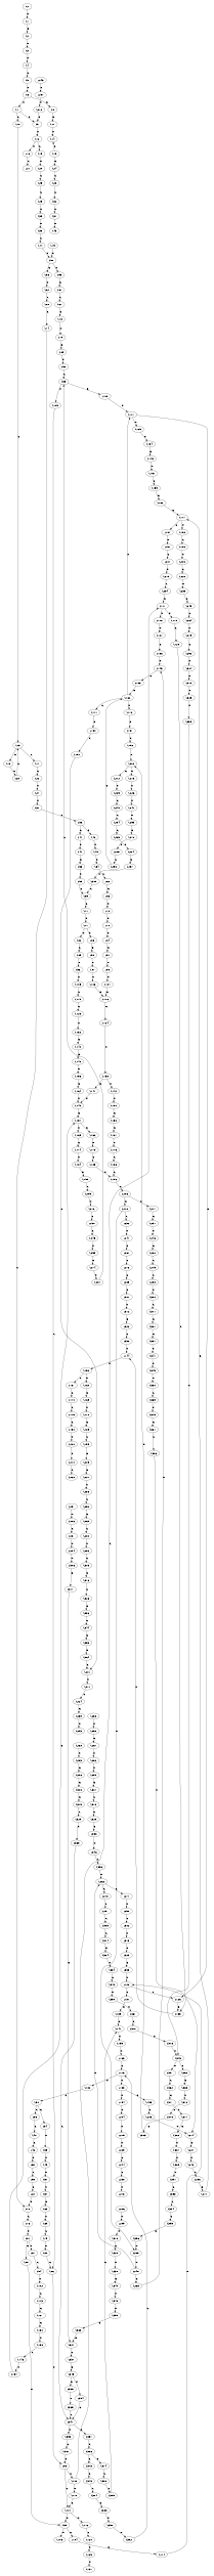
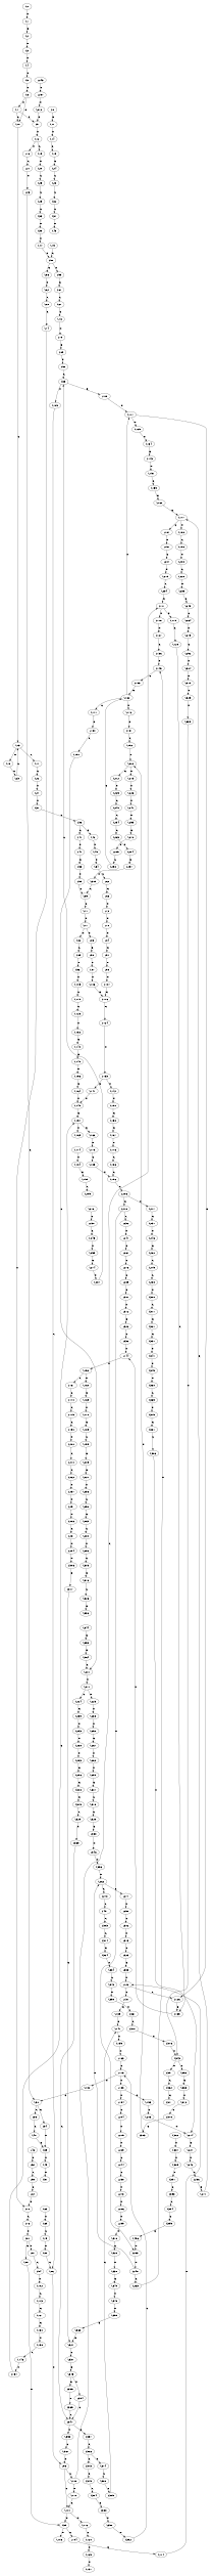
  strict digraph {
    S0
    S1
    S2
    S3
    S4
    S5
    S6
    S7
    S8
    S9
    S10
    S11
    S12
    S13
    S14
    S15
    S16
    S17
    S18
    S19
    S20
    S21
    S22
    S23
    S24
    S25
+   S26
    S27
    S28
    S29
    S30
    S31
    S32
    S33
    S34
    S35
    S36
    S37
    S38
    S39
    S40
    S41
    S42
    S43
    S44
    S45
    S46
    S47
    S48
    S50
    S51
    S52
    S53
    S54
    S49
    S55
    S56
-   S57
    S58
    S59
    S60
    S61
    S62
    S63
    S64
    S65
    S66
    S67
    S68
    S69
    S70
    S71
    S72
    S73
    S74
    S75
    S76
    S77
    S78
    S79
    S80
    S81
    S82
    S83
    S84
    S85
    S86
    S87
    S88
    S89
    S90
    S91
    S92
    S93
    S94
    S95
    S96
    S97
    S98
    S99
    S100
    S101
    S102
    S103
    S104
    S105
    S106
    S107
    S108
    S109
    S110
    S111
    S112
    S113
    S114
    S115
    S116
    S117
    S118
    S119
    S120
    S121
    S122
    S123
    S124
    S125
    S126
    S127
    S128
    S129
    S130
    S131
    S132
    S133
    S134
    S135
    S136
    S137
    S138
    S139
    S140
    S141
    S142
    S143
    S144
    S145
    S146
    S147
    S148
    S149
    S150
    S151
    S152
    S153
    S154
    S155
    S156
    S157
    S158
    S159
    S160
    S161
    S162
    S163
    S164
    S165
    S166
    S167
    S168
    S169
    S170
    S171
    S172
    S173
    S174
    S175
    S176
    S177
    S178
    S179
    S180
    S181
    S182
    S183
    S184
    S185
    S186
    S187
    S188
    S189
    S190
    S191
    S192
    S193
    S194
    S195
    S196
    S197
    S198
    S199
    S200
    S201
    S202
    S203
    S204
    S205
    S206
    S207
    S208
    S209
    S210
    S211
    S212
    S213
    S214
    S215
    S216
    S217
    S218
    S219
    S220
    S221
    S222
+   S223
    S224
    S225
    S226
    S227
    S229
    S230
    S231
    S232
    S233
    S234
    S235
    S236
+   S237
    S238
    S239
    S240
    S241
    S242
    S244
    S245
    S246
    S247
    S248
    S249
    S250
    S251
    S252
    S253
    S254
    S255
    S256
    S243
    S257
    S258
    S259
    S260
    S261
    S262
    S263
    S264
    S265
    S266
    S267
    S268
    S269
    S270
    S271
    S272
    S273
    S274
    S275
    S276
    S277
    S278
    S279
    S280
    S281
    S282
    S283
    S284
    S285
    S286
    S287
    S288
    S289
    S290
-   S291
+   S291 [label=S491]
    S292
    S293
    S294
    S295
    S296
    S297
    S298
    S299
    S300
    S301
    S302
    S303
    S304
    S305
    S306
    S307
    S308
    S309
    S310
    S311
    S312
    S313
    S314
    S315
    S316
    S317
    S318
    S319
    S320
    S321
    S322
    S323
    S324
    S325
    S326
    S327
    S328
    S329
    S330
    S331
    S332
    S333
    S334
    S335
    S336
    S337
    S338
    S339
    S340
    S341
    S342
    S343
    S344
    S345
    S346
    S347
    S348
    S349
    S350
    S351
    S352
    S353
    S354
    S355
    S356
    S357
    S358
    S359
    S360
    S361
    S362
    S363
    S364
    S365
    S366
    S367
    S368
    S369
    S370
    S371
    S372
    S373
    S374
    S375
    S376
-   S377
    S378
    S379
    S380
    S381
    S382
    S383
    S384
    S385
    S386
    S387
    S388
    S389
    S390
    S391
    S392
    S393
    S394
    S395
-   S396
+   S396 [label=S496]
    S0 -> S1 [label=A]
    S1 -> S2 [label=G]
    S2 -> S3 [label=A]
    S3 -> S4 [label=A]
    S4 -> S5 [label=C]
    S5 -> S6 [label=C]
    S6 -> S7 [label=A]
-   S6 -> S8 [label=G]
+   S6 -> S10 [label=G]
    S7 -> S9 [label=G]
    S7 -> S10 [label=C]
    S8 -> S11 [label=G]
    S9 -> S12 [label=A]
    S10 -> S13 [label=C]
    S11 -> S14 [label=A]
    S12 -> S15 [label=C]
    S12 -> S16 [label=A]
    S13 -> S17 [label=C]
    S13 -> S18 [label=A]
-   S19 -> S14 [label=C]
+   S14 -> S19 [label=C]
    S15 -> S20 [label=T]
    S16 -> S21 [label=C]
    S17 -> S22 [label=C]
    S18 -> S23 [label=C]
    S19 -> S24 [label=G]
    S20 -> S25 [label=C]
+   S21 -> S26 [label=A]
    S22 -> S27 [label=T]
    S23 -> S13 [label=C]
    S24 -> S28 [label=C]
    S25 -> S29 [label=C]
+   S26 -> S30 [label=G]
    S27 -> S31 [label=T]
    S28 -> S32 [label=C]
    S29 -> S33 [label=C]
    S30 -> S34 [label=G]
    S30 -> S35 [label=C]
    S31 -> S36 [label=C]
    S32 -> S37 [label=C]
    S33 -> S38 [label=A]
    S34 -> S39 [label=A]
    S35 -> S40 [label=C]
    S36 -> S41 [label=C]
    S36 -> S42 [label=G]
    S37 -> S43 [label=A]
    S38 -> S44 [label=T]
    S39 -> S45 [label=A]
-   S40 -> S46 [label=G]
+   S40 -> S39 [label=G]
    S41 -> S47 [label=T]
    S42 -> S48 [label=A]
    S44 -> S50 [label=C]
    S45 -> S51 [label=T]
    S46 -> S52 [label=T]
    S47 -> S53 [label=G]
    S48 -> S54 [label=T]
    S50 -> S55 [label=T]
    S50 -> S56 [label=G]
-   S51 -> S57 [label=A]
    S52 -> S58 [label=C]
    S53 -> S59 [label=T]
    S54 -> S60 [label=C]
    S49 -> S50 [label=C]
    S55 -> S61 [label=G]
    S56 -> S62 [label=T]
-   S57 -> S63 [label=G]
    S58 -> S64 [label=C]
    S59 -> S65 [label=C]
    S60 -> S66 [label=G]
    S61 -> S67 [label=C]
    S62 -> S68 [label=C]
    S63 -> S69 [label=T]
    S64 -> S70 [label=T]
    S65 -> S71 [label=C]
    S66 -> S72 [label=T]
    S67 -> S73 [label=C]
    S68 -> S74 [label=C]
    S69 -> S75 [label=C]
    S70 -> S76 [label=C]
    S71 -> S77 [label=T]
    S72 -> S78 [label=T]
    S73 -> S79 [label=A]
    S74 -> S70 [label=T]
    S75 -> S80 [label=T]
    S76 -> S81 [label=T]
    S77 -> S82 [label=A]
    S77 -> S83 [label=T]
    S78 -> S84 [label=T]
    S79 -> S85 [label=G]
    S80 -> S86 [label=C]
    S81 -> S87 [label=T]
    S81 -> S88 [label=G]
    S82 -> S89 [label=C]
    S83 -> S90 [label=G]
    S84 -> S91 [label=G]
    S85 -> S92 [label=T]
    S86 -> S93 [label=T]
    S87 -> S94 [label=C]
    S88 -> S95 [label=T]
    S89 -> S96 [label=T]
    S90 -> S97 [label=T]
    S91 -> S98 [label=T]
    S92 -> S99 [label=C]
    S93 -> S100 [label=C]
    S93 -> S101 [label=G]
    S94 -> S102 [label=T]
    S95 -> S103 [label=A]
    S95 -> S104 [label=C]
    S96 -> S105 [label=A]
    S97 -> S106 [label=A]
    S98 -> S107 [label=A]
    S99 -> S108 [label=G]
    S99 -> S109 [label=T]
    S100 -> S110 [label=T]
    S100 -> S111 [label=G]
    S101 -> S95 [label=T]
    S101 -> S112 [label=A]
    S102 -> S113 [label=C]
    S104 -> S114 [label=G]
    S105 -> S115 [label=C]
    S106 -> S116 [label=G]
    S107 -> S116 [label=G]
    S108 -> S117 [label=T]
    S109 -> S86 [label=C]
    S110 -> S101 [label=G]
    S111 -> S118 [label=A]
    S111 -> S119 [label=T]
    S112 -> S120 [label=G]
    S113 -> S121 [label=G]
    S114 -> S122 [label=T]
    S115 -> S123 [label=C]
    S116 -> S124 [label=G]
    S117 -> S125 [label=A]
    S117 -> S126 [label=G]
    S118 -> S127 [label=A]
    S119 -> S128 [label=G]
    S120 -> S129 [label=T]
    S121 -> S130 [label=G]
    S122 -> S126 [label=G]
    S122 -> S131 [label=C]
    S123 -> S132 [label=A]
    S124 -> S133 [label=A]
    S125 -> S134 [label=A]
    S126 -> S135 [label=G]
    S127 -> S136 [label=G]
    S128 -> S135 [label=G]
    S129 -> S137 [label=A]
    S130 -> S138 [label=A]
    S131 -> S139 [label=G]
    S132 -> S140 [label=G]
    S133 -> S141 [label=G]
    S133 -> S142 [label=A]
    S134 -> S143 [label=G]
    S135 -> S144 [label=T]
    S136 -> S145 [label=T]
    S138 -> S146 [label=G]
    S139 -> S147 [label=G]
    S140 -> S148 [label=G]
    S141 -> S149 [label=A]
    S142 -> S150 [label=A]
    S143 -> S151 [label=A]
    S144 -> S152 [label=A]
    S145 -> S153 [label=C]
    S146 -> S154 [label=A]
    S147 -> S155 [label=A]
    S148 -> S156 [label=A]
    S149 -> S157 [label=G]
    S150 -> S158 [label=G]
    S151 -> S159 [label=C]
    S152 -> S160 [label=T]
    S152 -> S161 [label=C]
    S153 -> S162 [label=G]
    S154 -> S157 [label=G]
    S155 -> S163 [label=A]
    S156 -> S164 [label=G]
    S157 -> S165 [label=T]
    S157 -> S166 [label=G]
    S158 -> S167 [label=G]
    S159 -> S168 [label=G]
    S160 -> S169 [label=G]
    S161 -> S170 [label=C]
    S162 -> S117 [label=T]
    S162 -> S171 [label=C]
    S162 -> S172 [label=A]
    S163 -> S173 [label=C]
    S164 -> S149 [label=A]
-   S165 -> S174 [label=C]
    S166 -> S175 [label=T]
    S167 -> S176 [label=T]
    S168 -> S177 [label=G]
    S169 -> S178 [label=A]
    S170 -> S179 [label=G]
    S171 -> S180 [label=G]
    S172 -> S181 [label=G]
    S173 -> S182 [label=A]
    S173 -> S183 [label=T]
    S174 -> S184 [label=A]
    S175 -> S185 [label=C]
    S176 -> S186 [label=C]
    S177 -> S187 [label=C]
    S177 -> S188 [label=A]
    S178 -> S189 [label=G]
    S179 -> S190 [label=G]
    S180 -> S191 [label=G]
    S181 -> S192 [label=G]
    S182 -> S30 [label=G]
    S183 -> S193 [label=G]
    S183 -> S194 [label=A]
    S184 -> S195 [label=G]
    S185 -> S196 [label=A]
    S186 -> S196 [label=C]
    S187 -> S197 [label=T]
    S188 -> S198 [label=C]
    S189 -> S199 [label=C]
    S190 -> S200 [label=T]
    S191 -> S201 [label=C]
    S192 -> S202 [label=T]
    S193 -> S203 [label=C]
    S194 -> S204 [label=C]
    S195 -> S205 [label=G]
    S196 -> S206 [label=C]
    S197 -> S207 [label=C]
    S198 -> S208 [label=A]
    S199 -> S209 [label=G]
    S200 -> S210 [label=G]
    S201 -> S211 [label=T]
    S202 -> S212 [label=G]
    S202 -> S213 [label=A]
    S203 -> S214 [label=A]
    S204 -> S215 [label=A]
-   S205 -> S216 [label=A]
    S206 -> S217 [label=A]
    S206 -> S218 [label=G]
    S207 -> S219 [label=T]
    S208 -> S220 [label=C]
    S209 -> S221 [label=G]
    S210 -> S222 [label=G]
+   S211 -> S223 [label=A]
    S211 -> S224 [label=G]
    S212 -> S225 [label=T]
    S213 -> S226 [label=T]
    S214 -> S227 [label=G]
    S215 -> S229 [label=A]
    S216 -> S230 [label=C]
    S217 -> S231 [label=G]
    S218 -> S232 [label=G]
    S218 -> S233 [label=A]
    S219 -> S234 [label=C]
    S220 -> S235 [label=A]
    S221 -> S236 [label=T]
+   S222 -> S237 [label=T]
+   S223 -> S238 [label=T]
    S224 -> S239 [label=G]
    S225 -> S240 [label=C]
    S226 -> S241 [label=A]
    S227 -> S242 [label=A]
    S229 -> S244 [label=C]
    S230 -> S245 [label=C]
    S231 -> S246 [label=A]
    S232 -> S247 [label=A]
    S233 -> S248 [label=A]
    S234 -> S111 [label=G]
    S235 -> S249 [label=C]
    S236 -> S250 [label=C]
+   S237 -> S251 [label=T]
    S238 -> S252 [label=A]
    S239 -> S253 [label=A]
    S240 -> S254 [label=C]
    S241 -> S255 [label=A]
    S242 -> S256 [label=C]
    S244 -> S258 [label=G]
    S245 -> S259 [label=A]
    S246 -> S260 [label=G]
    S247 -> S261 [label=G]
    S248 -> S262 [label=A]
    S248 -> S263 [label=G]
    S249 -> S264 [label=C]
    S250 -> S265 [label=G]
    S251 -> S266 [label=A]
    S252 -> S267 [label=G]
+   S253 -> S268 [label=A]
    S254 -> S269 [label=C]
    S255 -> S270 [label=G]
    S256 -> S271 [label=G]
    S243 -> S257 [label=C]
    S257 -> S272 [label=A]
    S258 -> S273 [label=A]
    S259 -> S274 [label=G]
    S260 -> S275 [label=C]
    S261 -> S276 [label=G]
    S262 -> S277 [label=G]
    S262 -> S278 [label=C]
    S263 -> S145 [label=T]
    S264 -> S279 [label=T]
    S265 -> S280 [label=C]
    S266 -> S281 [label=G]
    S267 -> S282 [label=T]
    S268 -> S283 [label=T]
    S269 -> S284 [label=T]
    S270 -> S285 [label=T]
    S271 -> S177 [label=G]
    S272 -> S9 [label=G]
+   S273 -> S286 [label=A]
    S274 -> S287 [label=T]
    S275 -> S288 [label=C]
    S276 -> S289 [label=C]
    S277 -> S290 [label=T]
    S278 -> S291 [label=C]
    S279 -> S292 [label=C]
    S280 -> S293 [label=A]
    S281 -> S294 [label=A]
    S282 -> S295 [label=A]
    S283 -> S296 [label=G]
    S284 -> S297 [label=G]
    S285 -> S298 [label=C]
    S286 -> S299 [label=A]
    S287 -> S99 [label=C]
    S288 -> S300 [label=A]
    S289 -> S301 [label=G]
    S290 -> S302 [label=G]
    S291 -> S303 [label=C]
    S292 -> S304 [label=T]
    S293 -> S305 [label=C]
    S294 -> S306 [label=A]
    S295 -> S307 [label=G]
    S296 -> S308 [label=G]
    S297 -> S309 [label=T]
    S298 -> S162 [label=G]
    S299 -> S310 [label=A]
    S300 -> S311 [label=C]
    S301 -> S312 [label=T]
    S302 -> S313 [label=T]
    S303 -> S314 [label=C]
    S304 -> S315 [label=A]
    S305 -> S316 [label=G]
    S306 -> S317 [label=G]
    S307 -> S318 [label=C]
    S308 -> S319 [label=G]
    S309 -> S65 [label=C]
    S310 -> S320 [label=C]
    S311 -> S321 [label=G]
    S312 -> S322 [label=G]
    S313 -> S323 [label=C]
    S314 -> S324 [label=G]
    S315 -> S325 [label=G]
    S316 -> S326 [label=C]
    S317 -> S327 [label=G]
    S318 -> S328 [label=C]
    S319 -> S329 [label=G]
    S320 -> S330 [label=A]
    S321 -> S331 [label=G]
    S322 -> S332 [label=G]
    S323 -> S333 [label=G]
    S324 -> S334 [label=A]
    S325 -> S335 [label=A]
    S326 -> S336 [label=G]
    S327 -> S337 [label=G]
    S328 -> S338 [label=G]
    S329 -> S339 [label=T]
    S330 -> S340 [label=G]
    S331 -> S341 [label=T]
    S332 -> S144 [label=T]
    S333 -> S122 [label=T]
    S334 -> S342 [label=C]
    S335 -> S343 [label=A]
-   S336 -> S344 [label=C]
    S337 -> S345 [label=G]
    S338 -> S346 [label=A]
    S339 -> S347 [label=C]
    S340 -> S348 [label=A]
    S341 -> S349 [label=T]
    S342 -> S350 [label=T]
    S343 -> S351 [label=T]
    S343 -> S352 [label=C]
    S344 -> S353 [label=G]
    S345 -> S354 [label=T]
    S345 -> S355 [label=G]
    S346 -> S356 [label=A]
    S347 -> S357 [label=C]
    S347 -> S358 [label=T]
    S348 -> S359 [label=A]
    S349 -> S360 [label=A]
    S350 -> S361 [label=A]
    S351 -> S362 [label=C]
    S352 -> S363 [label=G]
    S353 -> S364 [label=G]
    S354 -> S347 [label=C]
    S355 -> S365 [label=T]
    S356 -> S262 [label=A]
    S357 -> S366 [label=G]
    S358 -> S367 [label=C]
    S359 -> S368 [label=G]
    S360 -> S369 [label=C]
    S361 -> S370 [label=G]
    S362 -> S371 [label=G]
    S363 -> S372 [label=A]
    S364 -> S201 [label=C]
    S365 -> S347 [label=C]
    S366 -> S373 [label=C]
    S366 -> S374 [label=T]
    S367 -> S93 [label=T]
    S368 -> S327 [label=G]
    S369 -> S375 [label=T]
    S370 -> S376 [label=A]
-   S371 -> S377 [label=G]
    S372 -> S378 [label=G]
    S373 -> S379 [label=C]
    S374 -> S380 [label=C]
    S375 -> S381 [label=G]
    S376 -> S343 [label=A]
-   S377 -> S382 [label=G]
    S378 -> S383 [label=G]
    S379 -> S384 [label=G]
    S380 -> S385 [label=G]
    S381 -> S386 [label=C]
    S382 -> S387 [label=T]
    S383 -> S202 [label=T]
    S384 -> S388 [label=G]
    S385 -> S147 [label=G]
    S386 -> S214 [label=A]
    S387 -> S389 [label=A]
    S388 -> S390 [label=A]
    S389 -> S391 [label=T]
    S390 -> S392 [label=A]
    S391 -> S393 [label=C]
    S392 -> S173 [label=C]
    S393 -> S394 [label=C]
    S394 -> S395 [label=C]
    S395 -> S396 [label=G]
    S396 -> S233 [label=A]
  }
